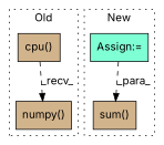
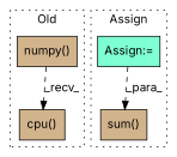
  digraph {
    fontname=Inter
    node [a=75 fillcolor=tan fontname=Inter s=18030 shape=box style=filled]
    edge [fontname=Inter style=dashed]
    n1 [l=34 label="cpu()"]
    n2 [l=42 label="numpy()"]
    n3 [l=38 label="sum()" s=17616]
    n4 [a=68 fillcolor=aquamarine l=3 label="Assign:=" s=17583]
    subgraph cluster_1 {
      label=Old
      style=dotted
      n1
      n2
    }
    subgraph cluster_2 {
-     label=New
+     label=Assign
      style=dotted
      n3
      n4
    }
-   n1 -> n2 [label=_recv_]
+   n2 -> n1 [label=_recv_]
    n4 -> n3 [label=_para_]
  }
